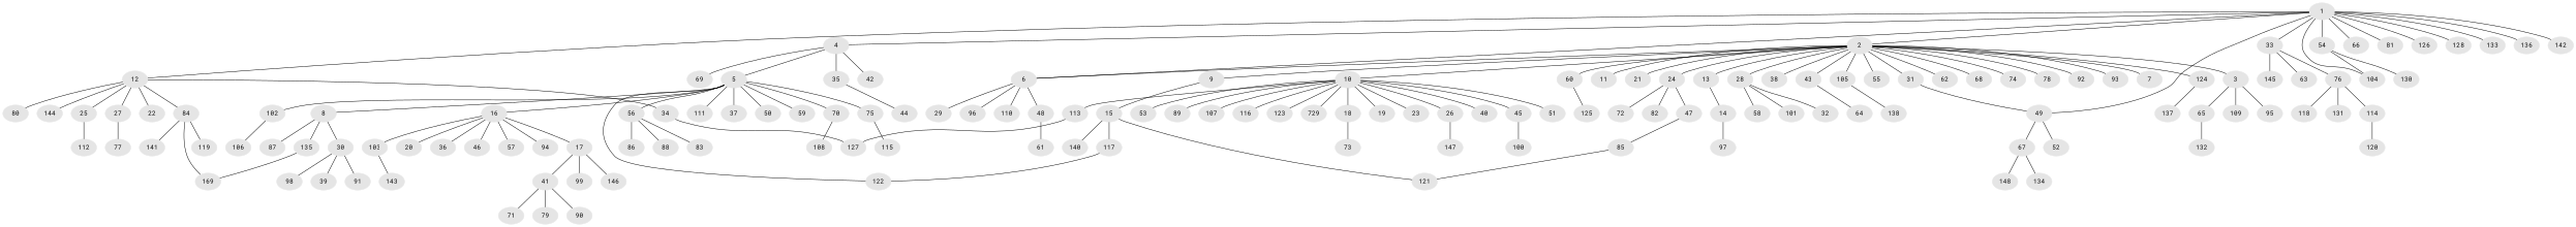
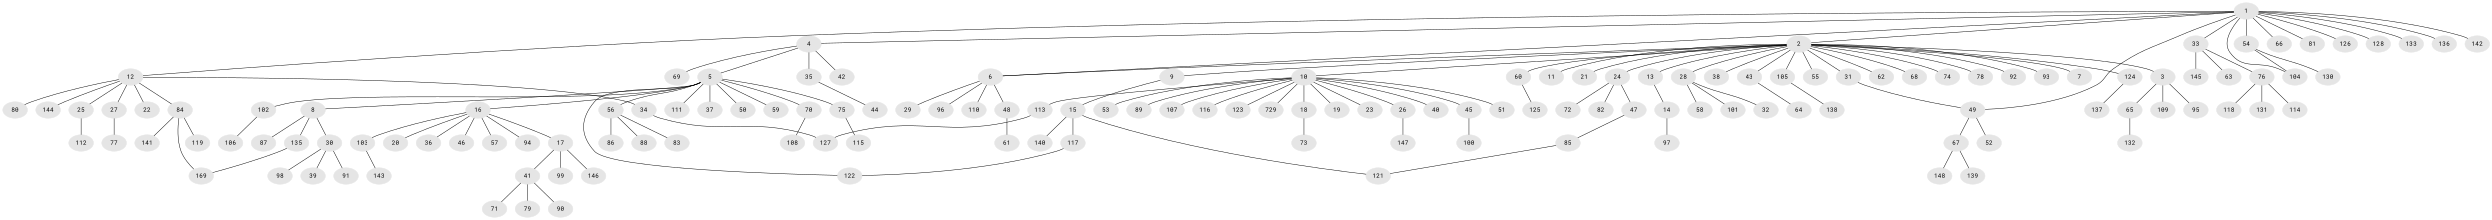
  graph {
    fontname="Roboto Mono"
    node [color=gray90 fontname="Roboto Mono" style=filled]
    edge [fontname="Roboto Mono"]
    1
    2
    4
    6
    12
    33
    49
    54
    66
    81
    104
    126
    128
    133
    136
    142
    3
    7
    9
    10
    11
    13
    21
    24
    28
    31
    38
    43
    55
    60
    62
    68
    74
    78
    92
    93
    105
    124
    5
    35
    42
    69
    29
    48
    96
    110
    22
    25
    27
    34
    80
    84
    144
    63
    76
    145
    52
    67
    130
    65
    95
    109
    15
    18
    19
    23
    26
    40
    45
    51
    53
    89
    107
    113
    116
    123
    n77 [label=729]
    14
    47
    72
    82
    32
    58
    101
    64
    125
    138
    137
    132
    8
    16
    37
    50
    56
    59
    70
    75
    102
    111
    122
    44
    30
    87
    135
    17
    20
    36
    46
    57
    94
    103
    83
    86
    88
    108
    115
    106
    61
    39
    91
    98
    n122 [label=169]
    117
    121
    140
    73
    147
    100
    127
    112
    77
    119
    141
    97
    41
    99
    146
    143
    71
    79
    90
    85
    114
    118
    131
-   134
+   134 [label=139]
    148
-   120
    1 -- 2
    1 -- 4
    1 -- 6
    1 -- 12
    1 -- 33
    1 -- 49
    1 -- 54
    1 -- 66
    1 -- 81
    1 -- 104
    1 -- 126
    1 -- 128
    1 -- 133
    1 -- 136
    1 -- 142
    2 -- 6
    2 -- 3
    2 -- 7
    2 -- 9
    2 -- 10
    2 -- 11
    2 -- 13
    2 -- 21
    2 -- 24
    2 -- 28
    2 -- 31
    2 -- 38
    2 -- 43
    2 -- 55
    2 -- 60
    2 -- 62
    2 -- 68
    2 -- 74
    2 -- 78
    2 -- 92
    2 -- 93
    2 -- 105
    2 -- 124
    4 -- 5
    4 -- 35
    4 -- 42
    4 -- 69
    6 -- 29
    6 -- 48
    6 -- 96
    6 -- 110
    12 -- 22
    12 -- 25
    12 -- 27
    12 -- 34
    12 -- 80
    12 -- 84
    12 -- 144
    33 -- 63
    33 -- 76
    33 -- 145
    49 -- 52
    49 -- 67
    54 -- 104
    54 -- 130
    3 -- 65
    3 -- 95
    3 -- 109
    9 -- 15
    10 -- 18
    10 -- 19
    10 -- 23
    10 -- 26
    10 -- 40
    10 -- 45
    10 -- 51
    10 -- 53
    10 -- 89
    10 -- 107
    10 -- 113
    10 -- 116
    10 -- 123
    10 -- n77
    13 -- 14
    24 -- 47
    24 -- 72
    24 -- 82
    28 -- 32
    28 -- 58
    28 -- 101
    31 -- 49
    43 -- 64
    60 -- 125
    105 -- 138
    124 -- 137
    5 -- 8
    5 -- 16
    5 -- 37
    5 -- 50
    5 -- 56
    5 -- 59
    5 -- 70
    5 -- 75
    5 -- 102
    5 -- 111
    5 -- 122
    35 -- 44
    48 -- 61
    25 -- 112
    27 -- 77
    34 -- 127
    84 -- n122
    84 -- 119
    84 -- 141
    76 -- 114
    76 -- 118
    76 -- 131
    67 -- 134
    67 -- 148
    65 -- 132
    15 -- 117
    15 -- 121
    15 -- 140
    18 -- 73
    26 -- 147
    45 -- 100
    113 -- 127
    14 -- 97
    47 -- 85
    8 -- 30
    8 -- 87
    8 -- 135
    16 -- 17
    16 -- 20
    16 -- 36
    16 -- 46
    16 -- 57
    16 -- 94
    16 -- 103
    56 -- 83
    56 -- 86
    56 -- 88
    70 -- 108
    75 -- 115
    102 -- 106
    30 -- 39
    30 -- 91
    30 -- 98
    135 -- n122
    17 -- 41
    17 -- 99
    17 -- 146
    103 -- 143
    117 -- 122
    41 -- 71
    41 -- 79
    41 -- 90
    85 -- 121
-   114 -- 120
  }
